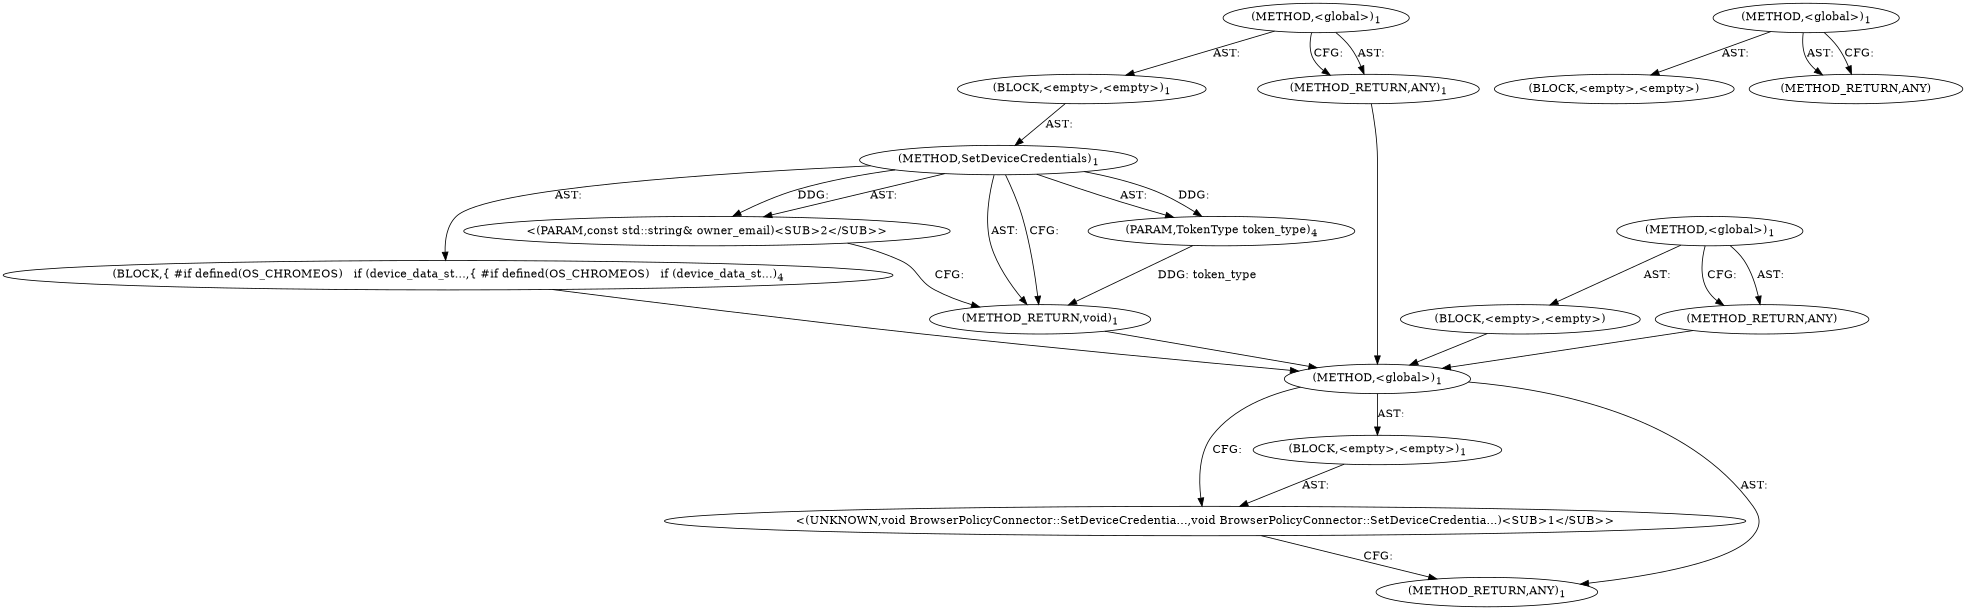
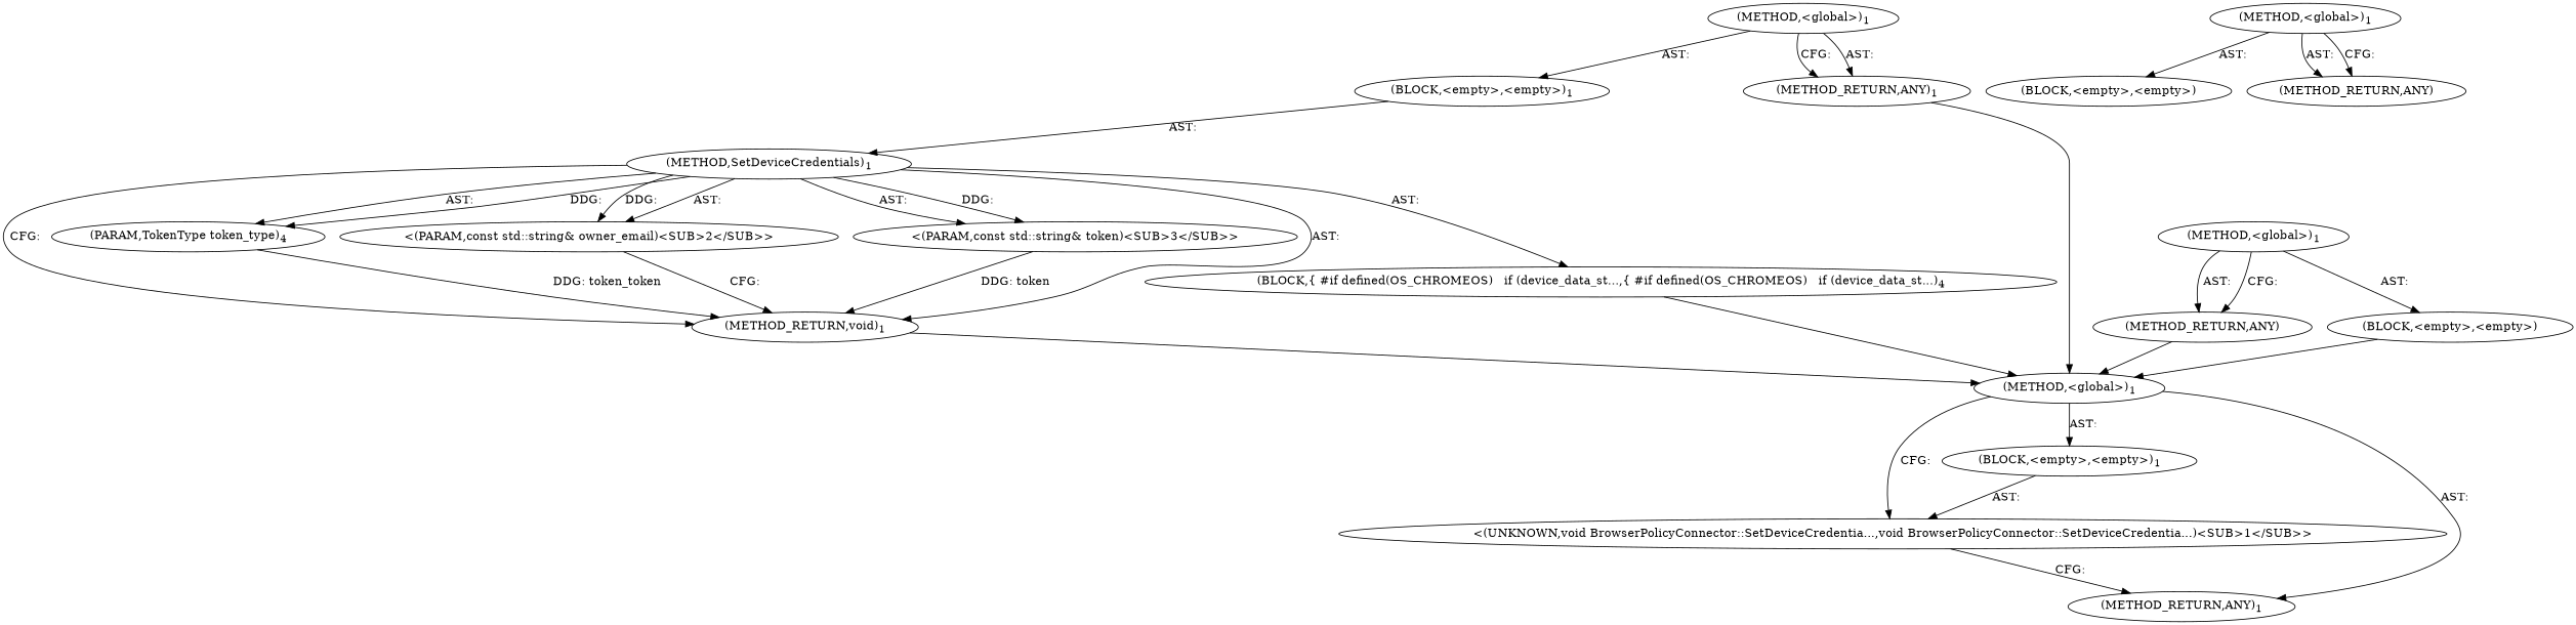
  digraph {
    n1 [label=<(METHOD,&lt;global&gt;)<SUB>1</SUB>>]
    n2 [label=<(BLOCK,&lt;empty&gt;,&lt;empty&gt;)<SUB>1</SUB>>]
    n3 [label=<(METHOD_RETURN,ANY)<SUB>1</SUB>>]
    n4 [label=<(METHOD,SetDeviceCredentials)<SUB>1</SUB>>]
    n5 [label=<(METHOD,&lt;global&gt;)<SUB>1</SUB>>]
    n6 [label="<(PARAM,const std::string&amp; owner_email)<SUB>2</SUB>>"]
+   n7 [label="<(PARAM,const std::string&amp; token)<SUB>3</SUB>>"]
    n8 [label=<(PARAM,TokenType token_type)<SUB>4</SUB>>]
    n9 [label=<(BLOCK,{ #if defined(OS_CHROMEOS)   if (device_data_st...,{ #if defined(OS_CHROMEOS)   if (device_data_st...)<SUB>4</SUB>>]
    n10 [label=<(METHOD_RETURN,void)<SUB>1</SUB>>]
    n11 [label=<(BLOCK,&lt;empty&gt;,&lt;empty&gt;)<SUB>1</SUB>>]
    n12 [label="<(UNKNOWN,void BrowserPolicyConnector::SetDeviceCredentia...,void BrowserPolicyConnector::SetDeviceCredentia...)<SUB>1</SUB>>"]
    n13 [label=<(METHOD_RETURN,ANY)<SUB>1</SUB>>]
    n14 [label=<(METHOD,&lt;global&gt;)<SUB>1</SUB>>]
    n15 [label=<(BLOCK,&lt;empty&gt;,&lt;empty&gt;)>]
    n16 [label=<(METHOD_RETURN,ANY)>]
    n17 [label=<(METHOD,&lt;global&gt;)<SUB>1</SUB>>]
    n18 [label=<(BLOCK,&lt;empty&gt;,&lt;empty&gt;)>]
    n19 [label=<(METHOD_RETURN,ANY)>]
    n1 -> n2 [label="AST: "]
    n1 -> n3 [label="AST: "]
    n1 -> n3 [label="CFG: "]
    n2 -> n4 [label="AST: "]
    n3 -> n5
    n4 -> n6 [label="AST: "]
    n4 -> n6 [label="DDG: "]
+   n4 -> n7 [label="AST: "]
+   n4 -> n7 [label="DDG: "]
    n4 -> n8 [label="AST: "]
    n4 -> n8 [label="DDG: "]
    n4 -> n9 [label="AST: "]
    n4 -> n10 [label="AST: "]
    n4 -> n10 [label="CFG: "]
    n5 -> n11 [label="AST: "]
    n5 -> n12 [label="CFG: "]
    n5 -> n13 [label="AST: "]
    n6 -> n10 [label="CFG: "]
-   n8 -> n10 [label="DDG: token_type"]
+   n7 -> n10 [label="DDG: token"]
+   n8 -> n10 [label="DDG: token_token"]
    n9 -> n5
    n10 -> n5
    n11 -> n12 [label="AST: "]
    n12 -> n13 [label="CFG: "]
    n14 -> n15 [label="AST: "]
    n14 -> n16 [label="AST: "]
    n14 -> n16 [label="CFG: "]
    n15 -> n5
    n16 -> n5
    n17 -> n18 [label="AST: "]
    n17 -> n19 [label="AST: "]
    n17 -> n19 [label="CFG: "]
  }
